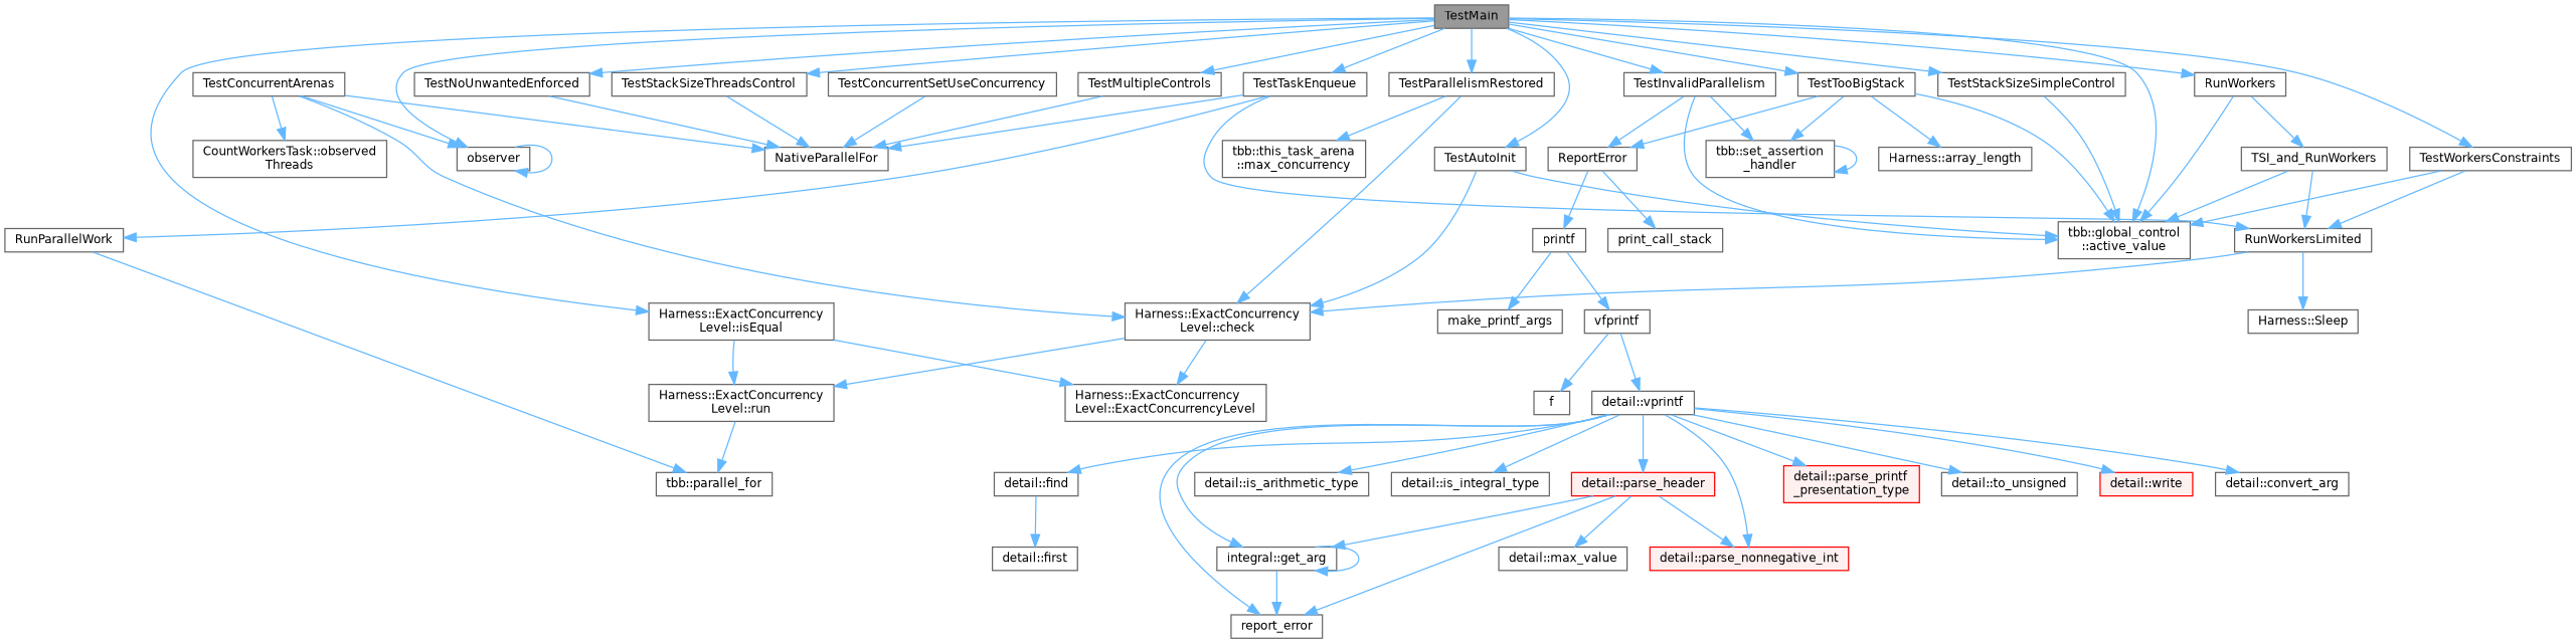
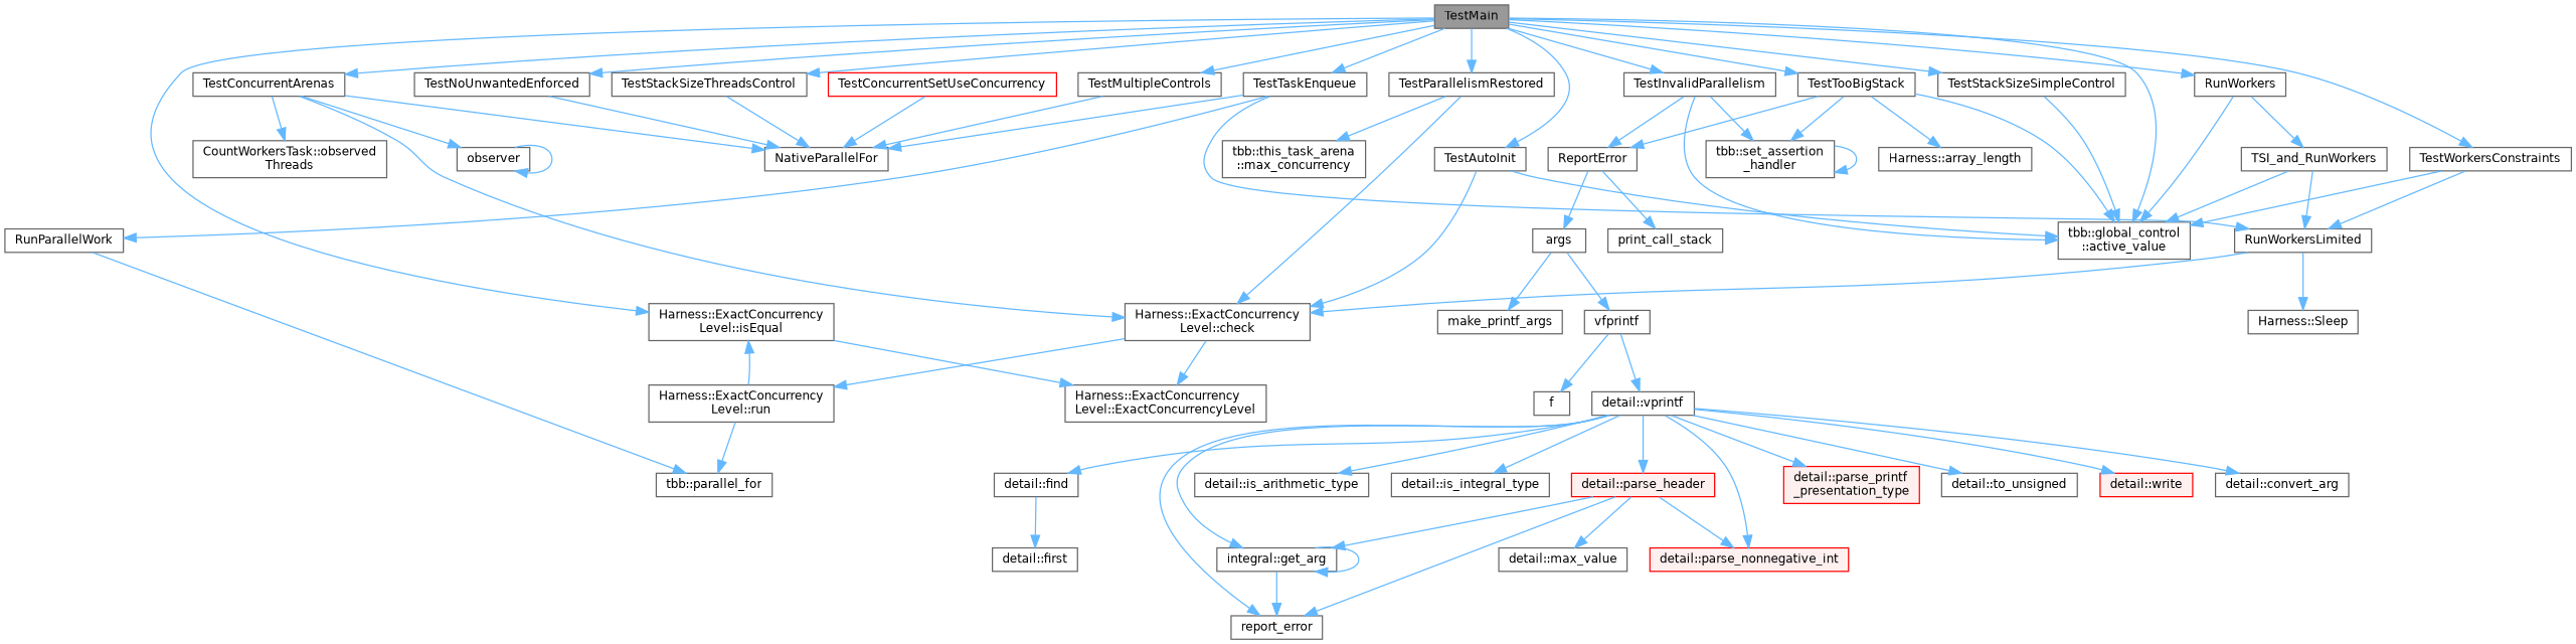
  digraph {
    rankdir=TB
    node [color=grey40 fillcolor=white fontname=Helvetica fontsize=10 shape=box style=filled]
    edge [color=steelblue1 fontname=Helvetica fontsize=10 labelfontname=Helvetica labelfontsize=10 style=solid]
    n1 [color=gray40 fillcolor=grey60 fontcolor=black height=0.2 label=TestMain width=0.4]
    n2 [height=0.2 label="tbb::global_control\l::active_value" width=0.4]
    n3 [height=0.2 label="Harness::ExactConcurrency\lLevel::isEqual" width=0.4]
    n4 [height=0.2 label=TestAutoInit width=0.4]
    n5 [height=0.2 label=TestConcurrentArenas width=0.4]
    n6 [height=0.2 label=TestInvalidParallelism width=0.4]
    n7 [height=0.2 label=TestMultipleControls width=0.4]
    n8 [height=0.2 label=TestNoUnwantedEnforced width=0.4]
    n9 [height=0.2 label=TestParallelismRestored width=0.4]
    n10 [height=0.2 label=TestStackSizeSimpleControl width=0.4]
    n11 [height=0.2 label=TestStackSizeThreadsControl width=0.4]
    n12 [height=0.2 label=TestTaskEnqueue width=0.4]
    n13 [height=0.2 label=TestTooBigStack width=0.4]
    n14 [height=0.2 label=RunWorkers width=0.4]
    n15 [height=0.2 label=TestWorkersConstraints width=0.4]
    n16 [height=0.2 label="Harness::ExactConcurrency\lLevel::ExactConcurrencyLevel" width=0.4]
    n17 [height=0.2 label="Harness::ExactConcurrency\lLevel::run" width=0.4]
    n18 [height=0.2 label="Harness::ExactConcurrency\lLevel::check" width=0.4]
    n19 [height=0.2 label=NativeParallelFor width=0.4]
    n20 [height=0.2 label="CountWorkersTask::observed\lThreads" width=0.4]
    n21 [height=0.2 label=observer width=0.4]
-   n22 [height=0.2 label=TestConcurrentSetUseConcurrency width=0.4]
+   n22 [color=red height=0.2 label=TestConcurrentSetUseConcurrency width=0.4]
    n23 [height=0.2 label=ReportError width=0.4]
    n24 [height=0.2 label="tbb::set_assertion\l_handler" width=0.4]
    n25 [height=0.2 label="tbb::this_task_arena\l::max_concurrency" width=0.4]
    n26 [height=0.2 label=RunParallelWork width=0.4]
    n27 [height=0.2 label=RunWorkersLimited width=0.4]
    n28 [height=0.2 label="Harness::array_length" width=0.4]
    n29 [height=0.2 label=TSI_and_RunWorkers width=0.4]
    n30 [height=0.2 label="tbb::parallel_for" width=0.4]
    n31 [height=0.2 label=print_call_stack width=0.4]
-   n32 [height=0.2 label=printf width=0.4]
+   n32 [height=0.2 label=args width=0.4]
    n33 [height=0.2 label=make_printf_args width=0.4]
    n34 [height=0.2 label=vfprintf width=0.4]
    n35 [height=0.2 label=f width=0.4]
    n36 [height=0.2 label="detail::vprintf" width=0.4]
    n37 [height=0.2 label="detail::convert_arg" width=0.4]
    n38 [height=0.2 label="detail::find" width=0.4]
    n39 [height=0.2 label="integral::get_arg" width=0.4]
    n40 [height=0.2 label=report_error width=0.4]
    n41 [height=0.2 label="detail::is_arithmetic_type" width=0.4]
    n42 [height=0.2 label="detail::is_integral_type" width=0.4]
    n43 [color=red fillcolor="#FFF0F0" height=0.2 label="detail::parse_header" width=0.4]
    n44 [color=red fillcolor="#FFF0F0" height=0.2 label="detail::parse_nonnegative_int" width=0.4]
    n45 [color=red fillcolor="#FFF0F0" height=0.2 label="detail::parse_printf\l_presentation_type" width=0.4]
    n46 [height=0.2 label="detail::to_unsigned" width=0.4]
    n47 [color=red fillcolor="#FFF0F0" height=0.2 label="detail::write" width=0.4]
    n48 [height=0.2 label="detail::first" width=0.4]
    n49 [height=0.2 label="detail::max_value" width=0.4]
    n50 [height=0.2 label="Harness::Sleep" width=0.4]
    n1 -> n2
    n1 -> n3
    n1 -> n4
-   n1 -> n21
+   n1 -> n5
    n1 -> n6
    n1 -> n7
    n1 -> n8
    n1 -> n9
    n1 -> n10
    n1 -> n11
    n1 -> n12
    n1 -> n13
    n1 -> n14
    n1 -> n15
    n3 -> n16
-   n3 -> n17
+   n17 -> n3
    n4 -> n2
    n4 -> n18
    n5 -> n18
    n5 -> n19
    n5 -> n20
    n5 -> n21
    n6 -> n2
    n6 -> n23
    n6 -> n24
    n7 -> n19
    n8 -> n19
    n9 -> n18
    n9 -> n25
    n10 -> n2
    n11 -> n19
    n12 -> n19
    n12 -> n26
    n12 -> n27
    n13 -> n2
    n13 -> n23
    n13 -> n24
    n13 -> n28
    n14 -> n2
    n14 -> n29
    n15 -> n2
    n15 -> n27
    n17 -> n30
    n18 -> n16
    n18 -> n17
    n21 -> n21
    n22 -> n19
    n23 -> n31
    n23 -> n32
    n24 -> n24
    n26 -> n30
    n27 -> n18
    n27 -> n50
    n29 -> n2
    n29 -> n27
    n32 -> n33
    n32 -> n34
    n34 -> n35
    n34 -> n36
    n36 -> n37
    n36 -> n38
    n36 -> n39
    n36 -> n40
    n36 -> n41
    n36 -> n42
    n36 -> n43
    n36 -> n44
    n36 -> n45
    n36 -> n46
    n36 -> n47
    n38 -> n48
    n39 -> n39
    n39 -> n40
    n43 -> n39
    n43 -> n40
    n43 -> n44
    n43 -> n49
  }
